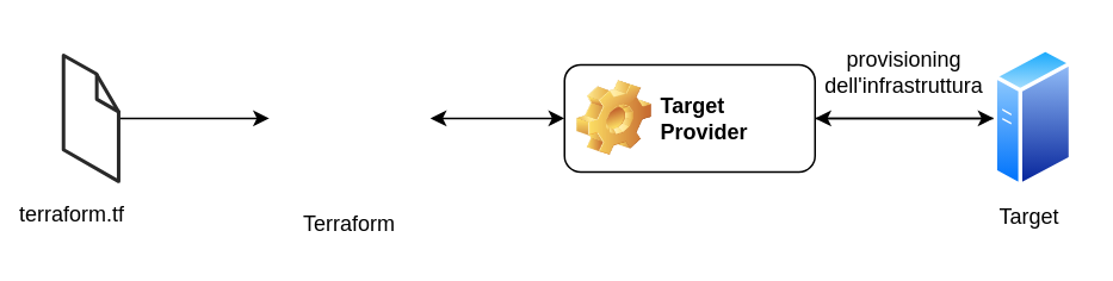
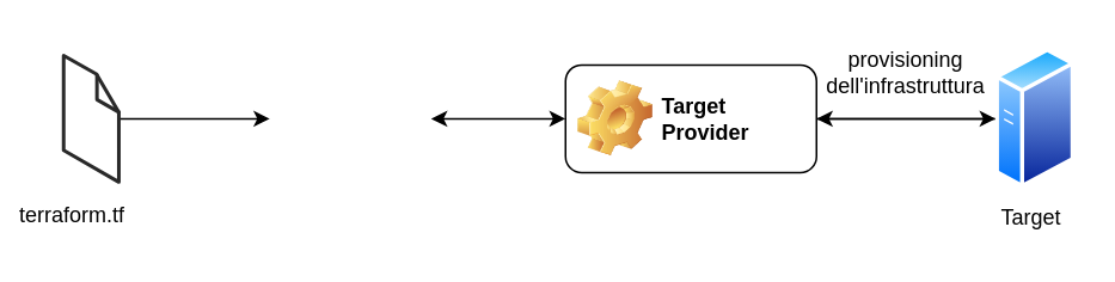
  <mxCell id="0" />
  <mxCell id="1" parent="0" />
  <mxCell id="2" value="" style="edgeStyle=orthogonalEdgeStyle;rounded=0;orthogonalLoop=1;jettySize=auto;html=1;" edge="1" parent="1" source="3" target="6"><mxGeometry relative="1" as="geometry" /></mxCell>
  <mxCell id="3" value="" style="verticalLabelPosition=bottom;html=1;verticalAlign=top;strokeWidth=1;align=center;outlineConnect=0;dashed=0;outlineConnect=0;shape=mxgraph.aws3d.file;aspect=fixed;strokeColor=#292929;" vertex="1" parent="1"><mxGeometry x="35" y="30.3" width="30.8" height="70.6" as="geometry" /></mxCell>
  <mxCell id="4" value="terraform.tf" style="text;html=1;strokeColor=none;fillColor=none;align=center;verticalAlign=middle;whiteSpace=wrap;rounded=0;" vertex="1" parent="1"><mxGeometry x="20" y="110" width="40" height="20" as="geometry" /></mxCell>
  <mxCell id="5" value="" style="edgeStyle=orthogonalEdgeStyle;rounded=0;orthogonalLoop=1;jettySize=auto;html=1;startArrow=classic;startFill=1;" edge="1" parent="1" source="6" target="9"><mxGeometry relative="1" as="geometry" /></mxCell>
  <mxCell id="6" value="" style="shape=image;verticalLabelPosition=bottom;labelBackgroundColor=#ffffff;verticalAlign=top;aspect=fixed;imageAspect=0;image=https://metal.equinix.com/media/pages/images/9b04d152845ec0a378394003c96da594/vIst-terraform.png;" vertex="1" parent="1"><mxGeometry x="150" y="20.6" width="90" height="90" as="geometry" /></mxCell>
- <mxCell id="7" value="Terraform" style="text;html=1;strokeColor=none;fillColor=none;align=center;verticalAlign=middle;whiteSpace=wrap;rounded=0;" vertex="1" parent="1"><mxGeometry x="175" y="115" width="40" height="20" as="geometry" /></mxCell>
  <mxCell id="8" value="" style="edgeStyle=orthogonalEdgeStyle;rounded=0;orthogonalLoop=1;jettySize=auto;html=1;" edge="1" parent="1" source="9" target="11"><mxGeometry relative="1" as="geometry" /></mxCell>
  <mxCell id="9" value="Target Provider" style="label;whiteSpace=wrap;html=1;image=img/clipart/Gear_128x128.png" vertex="1" parent="1"><mxGeometry x="315" y="35.6" width="140" height="60" as="geometry" /></mxCell>
  <mxCell id="10" value="" style="edgeStyle=orthogonalEdgeStyle;rounded=0;orthogonalLoop=1;jettySize=auto;html=1;" edge="1" parent="1" source="11" target="9"><mxGeometry relative="1" as="geometry" /></mxCell>
  <mxCell id="11" value="" style="aspect=fixed;perimeter=ellipsePerimeter;html=1;align=center;shadow=0;dashed=0;spacingTop=3;image;image=img/lib/active_directory/generic_server.svg;" vertex="1" parent="1"><mxGeometry x="555" y="25.9" width="44.46" height="79.4" as="geometry" /></mxCell>
  <mxCell id="12" value="Target" style="text;html=1;strokeColor=none;fillColor=none;align=center;verticalAlign=middle;whiteSpace=wrap;rounded=0;" vertex="1" parent="1"><mxGeometry x="555" y="110.6" width="40" height="20" as="geometry" /></mxCell>
  <mxCell id="13" value="provisioning dell'infrastruttura" style="text;html=1;strokeColor=none;fillColor=none;align=center;verticalAlign=middle;whiteSpace=wrap;rounded=0;" vertex="1" parent="1"><mxGeometry x="485" y="30.3" width="40" height="20" as="geometry" /></mxCell>
